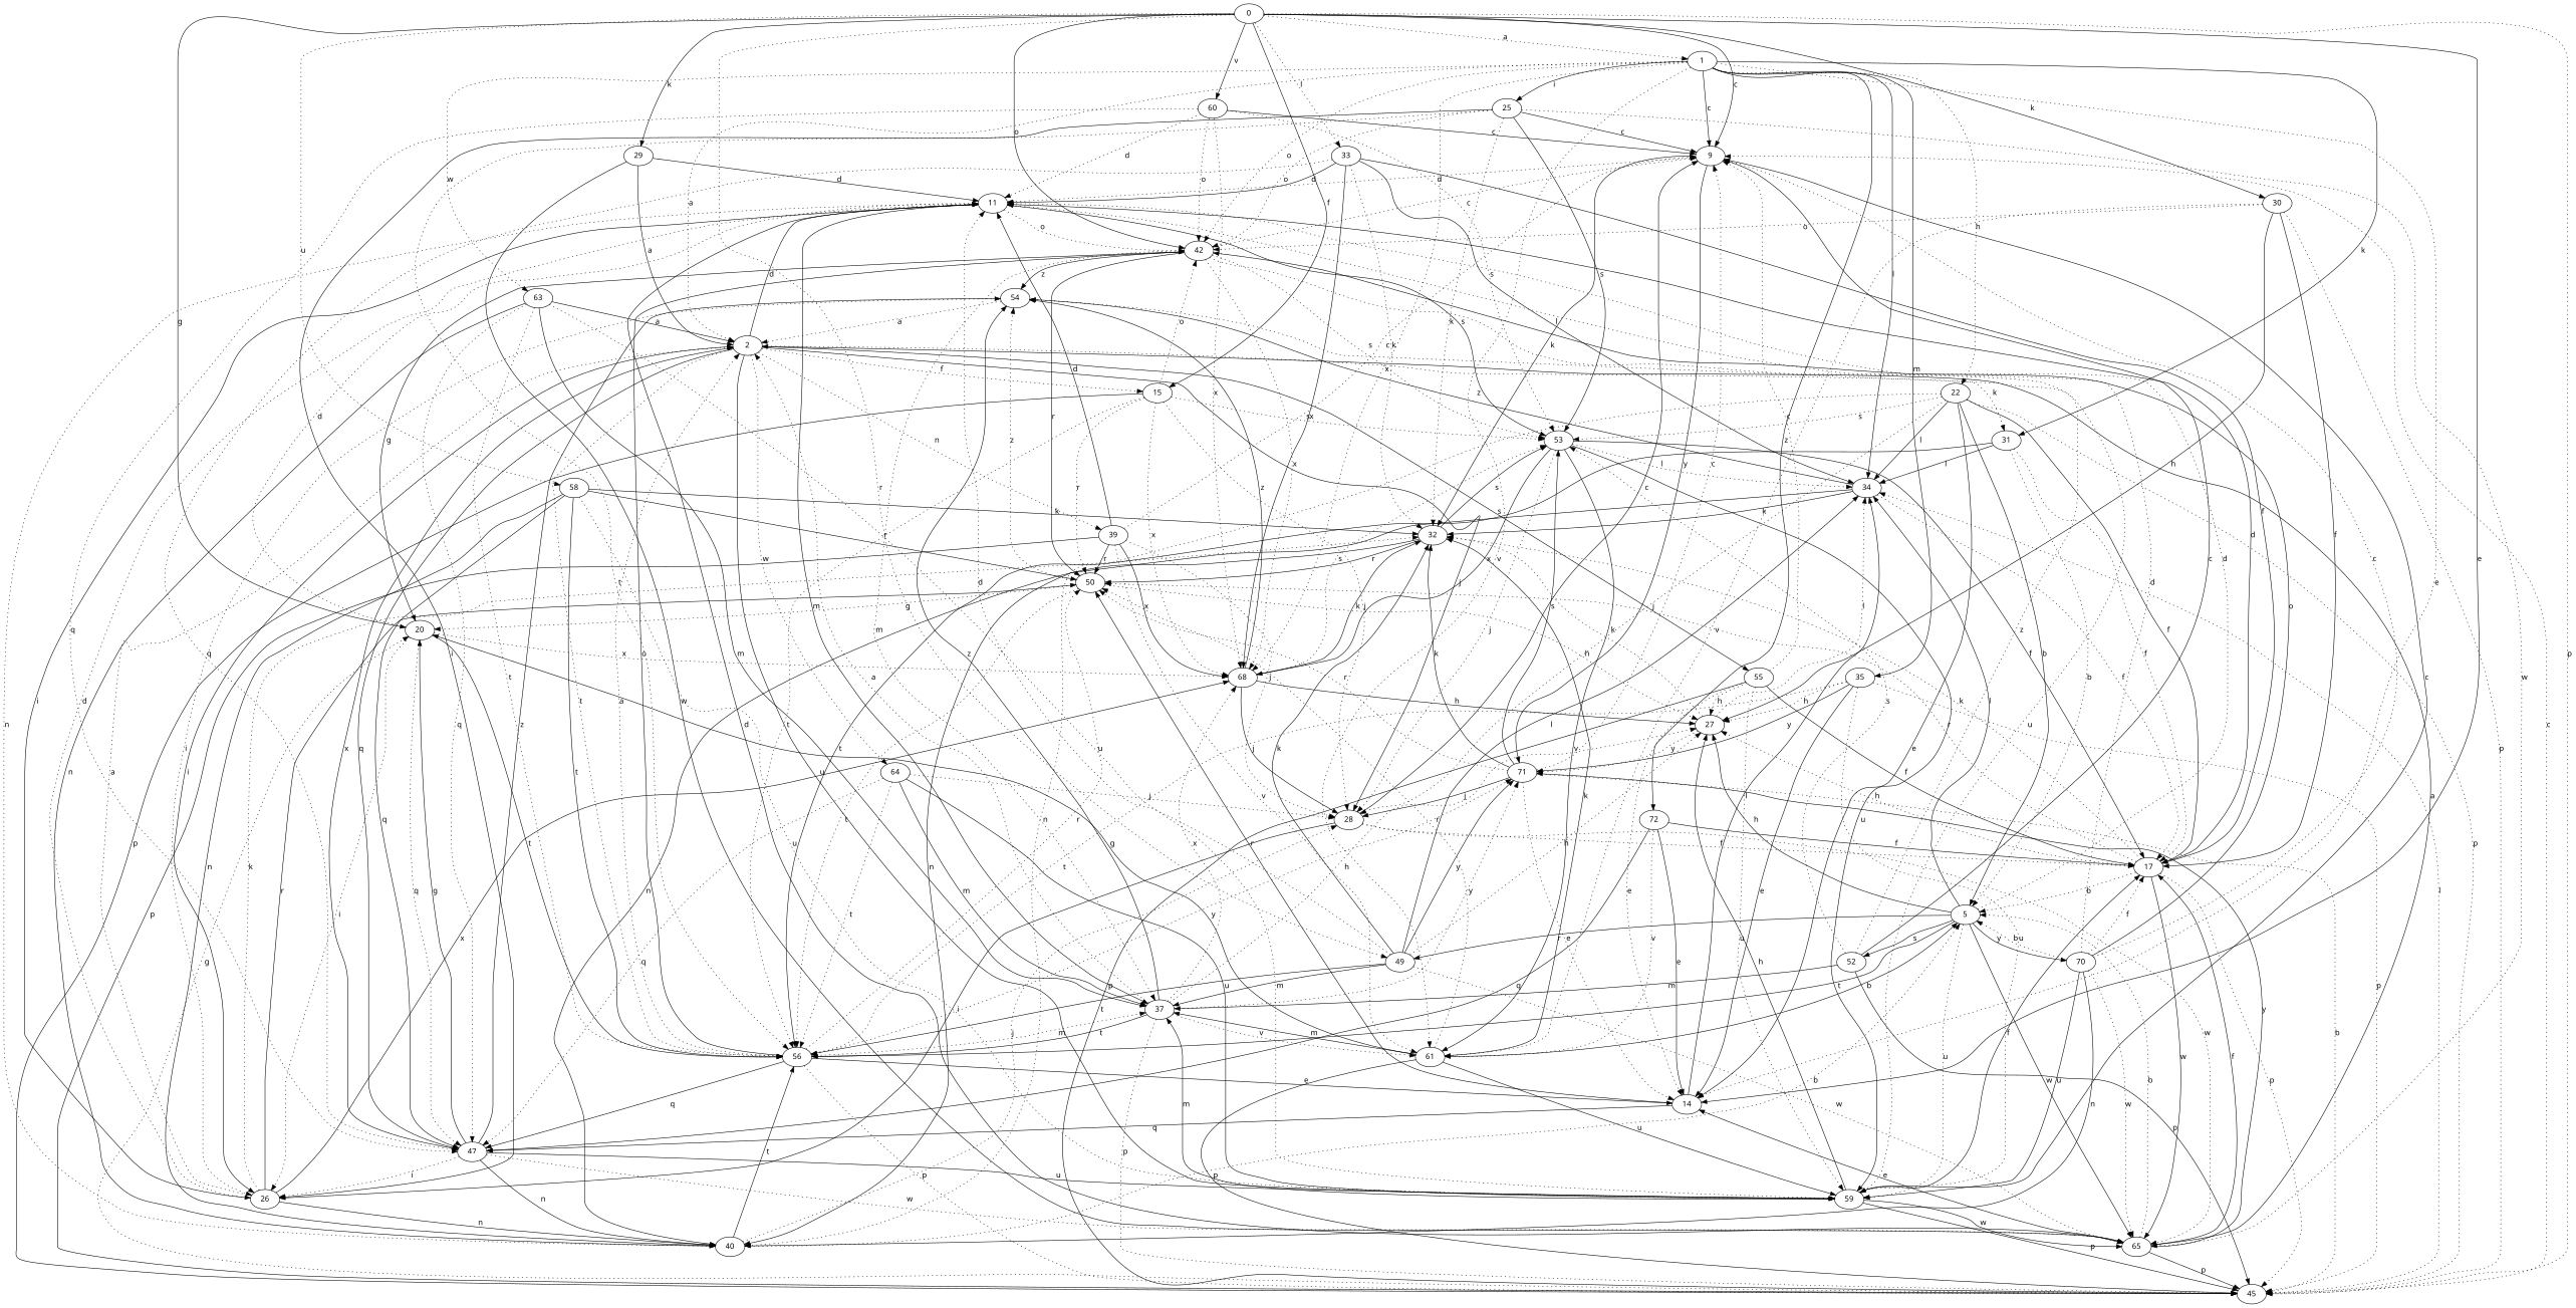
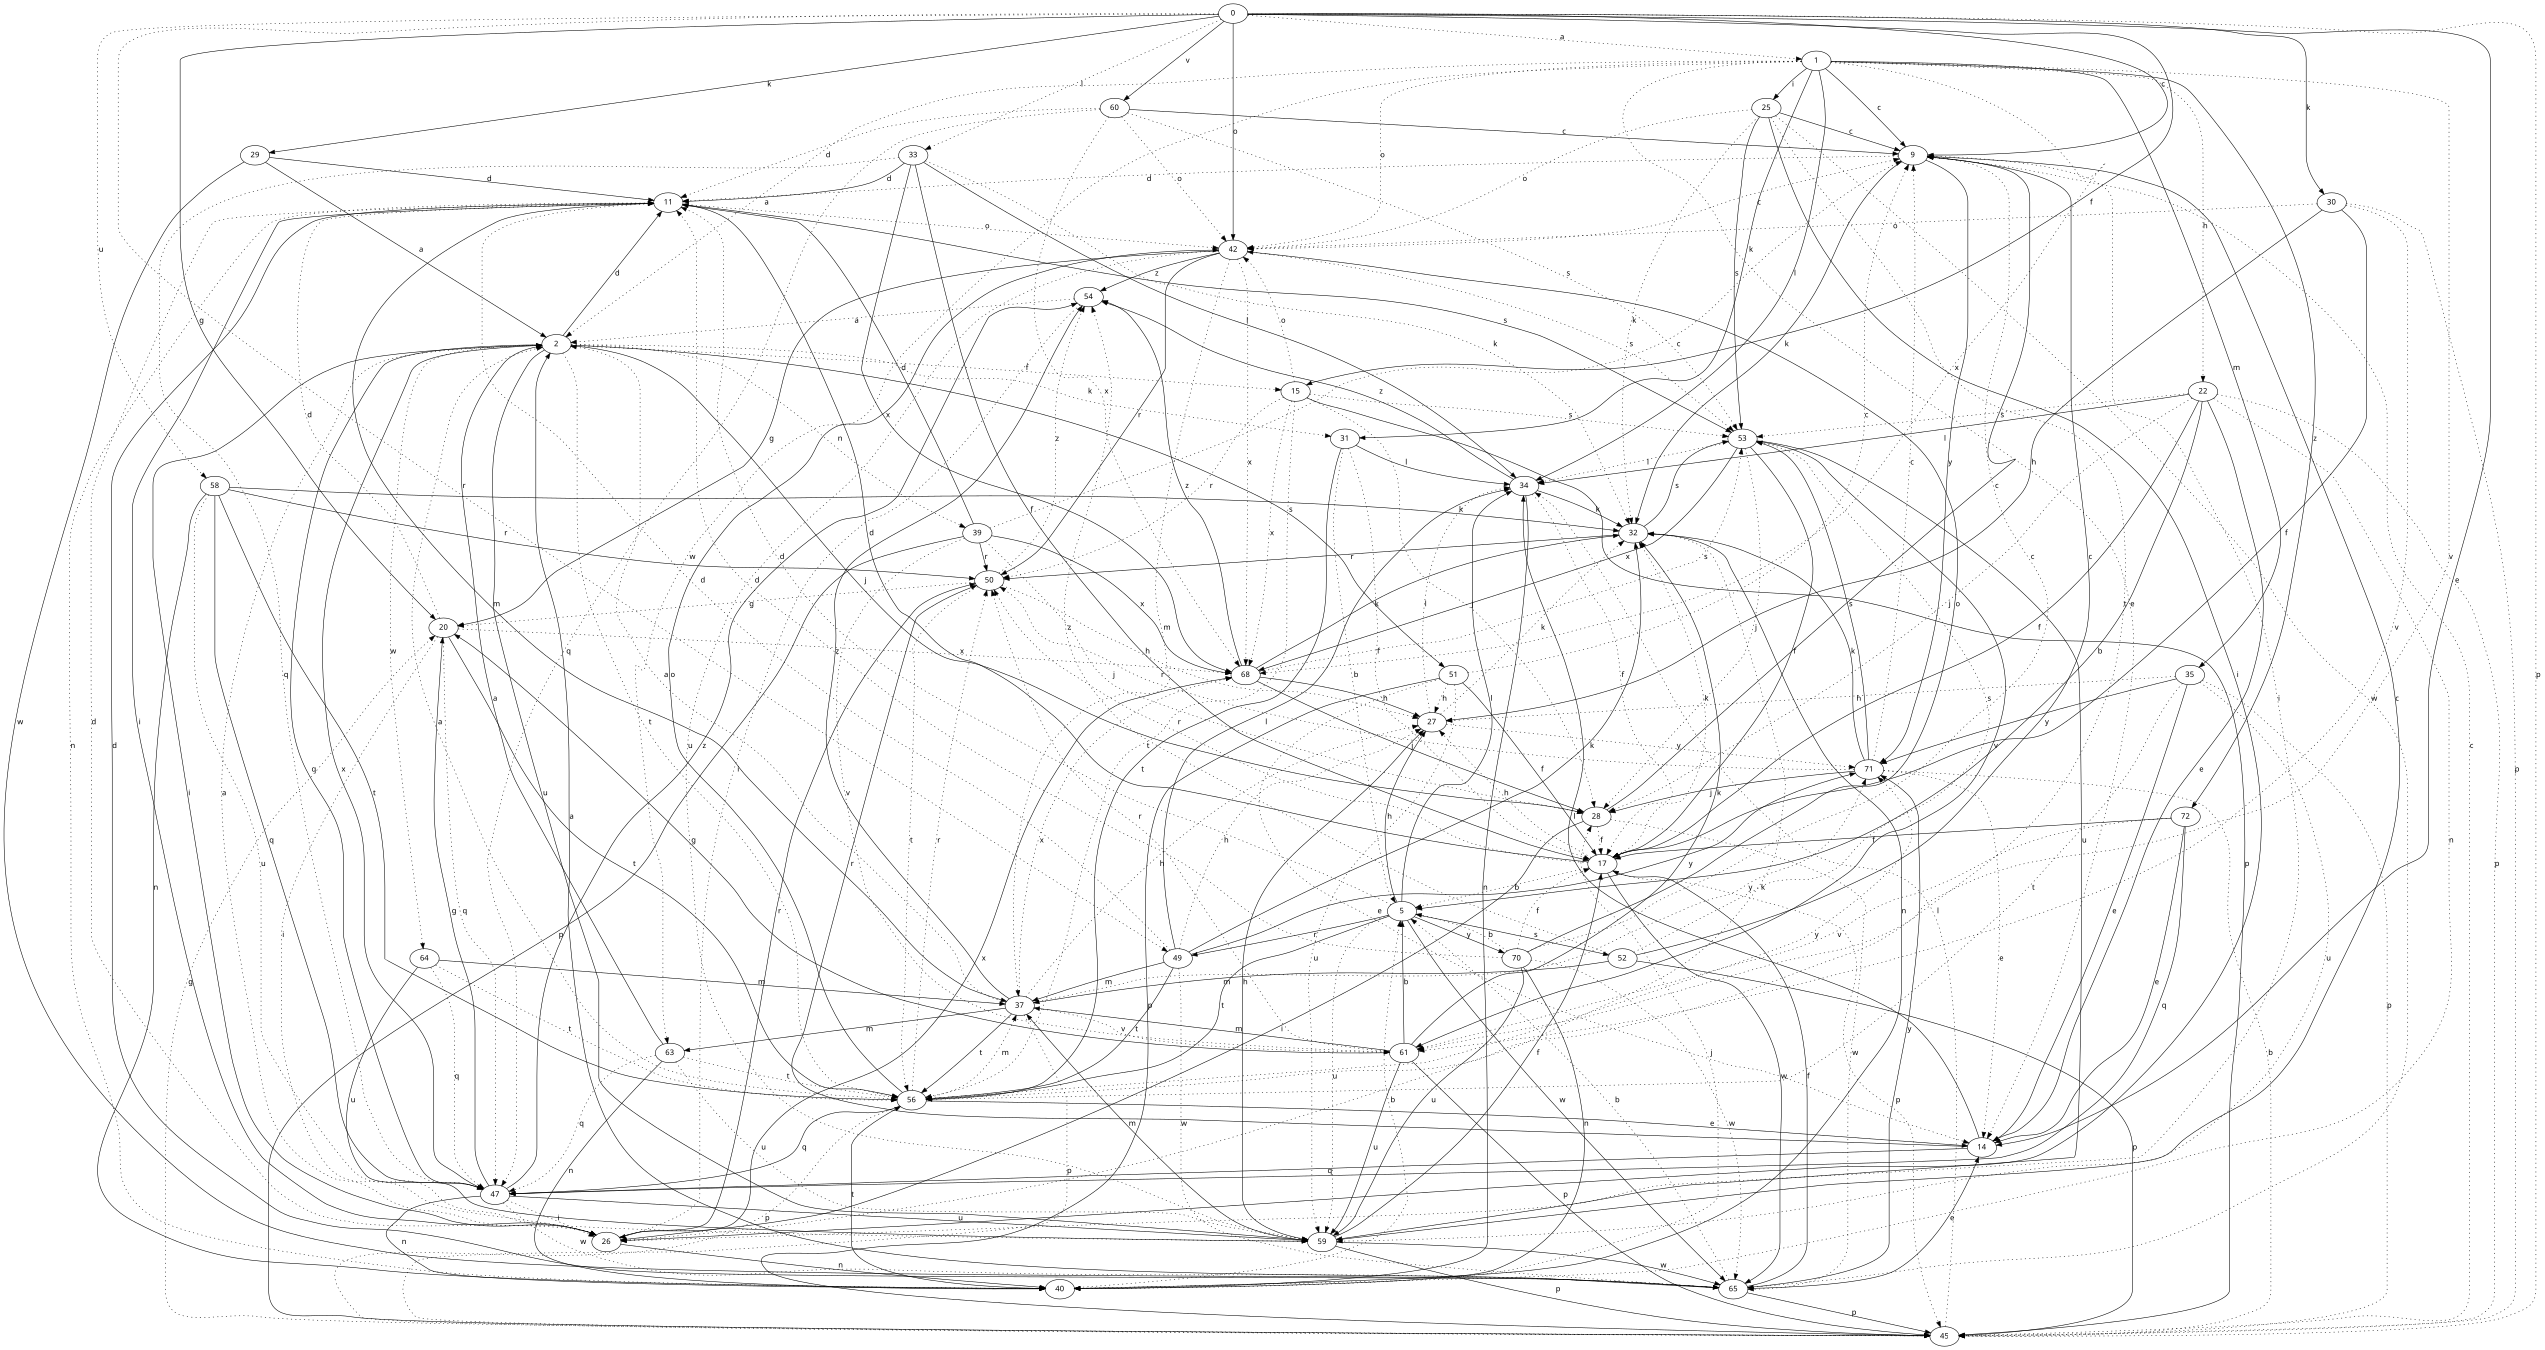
  strict digraph {
    fontname="Noto Sans"
    node [fontname="Noto Sans"]
    edge [fontname="Noto Sans" style=solid]
    0
    1
    9
    14
    15
    20
    29
    30
    33
    42
    45
    49
    58
    60
    2
    22
    25
    31
    34
    35
    61
    63
    68
    72
    11
    26
    32
    71
    47
    50
    28
    56
    53
    65
    n35 [label=27]
    17
    59
    37
    n39 [label=54]
    40
    39
-   51 [label=55]
+   51
    64
    5
    52
    70
    0 -> 1 [label=a style=dotted]
    0 -> 9 [label=c]
    0 -> 14 [label=e]
    0 -> 15 [label=f]
    0 -> 20 [label=g]
    0 -> 29 [label=k]
    0 -> 30 [label=k]
    0 -> 33 [label=l style=dotted]
    0 -> 42 [label=o]
    0 -> 45 [label=p style=dotted]
    0 -> 49 [label=r style=dotted]
    0 -> 58 [label=u style=dotted]
    0 -> 60 [label=v]
    1 -> 9 [label=c]
    1 -> 14 [label=e style=dotted]
    1 -> 42 [label=o style=dotted]
    1 -> 2 [label=a style=dotted]
    1 -> 22 [label=h style=dotted]
    1 -> 25 [label=i]
    1 -> 31 [label=k]
    1 -> 34 [label=l]
    1 -> 35 [label=m]
    1 -> 61 [label=v style=dotted]
    1 -> 63 [label=w style=dotted]
    1 -> 68 [label=x style=dotted]
    1 -> 72 [label=z]
    9 -> 11 [label=d style=dotted]
+   9 -> 26 [label=i style=dotted]
    9 -> 32 [label=k]
    9 -> 71 [label=y]
    14 -> 34 [label=l]
    14 -> 47 [label=q]
    14 -> 50 [label=r]
    15 -> 42 [label=o style=dotted]
    15 -> 45 [label=p]
    15 -> 68 [label=x style=dotted]
    15 -> 50 [label=r style=dotted]
    15 -> 28 [label=j style=dotted]
    15 -> 56 [label=t style=dotted]
    15 -> 53 [label=s style=dotted]
    20 -> 68 [label=x style=dotted]
    20 -> 11 [label=d style=dotted]
    20 -> 26 [label=i style=dotted]
    20 -> 47 [label=q style=dotted]
    20 -> 56 [label=t]
    29 -> 2 [label=a]
    29 -> 11 [label=d]
    29 -> 65 [label=w]
    30 -> 42 [label=o style=dotted]
    30 -> 45 [label=p style=dotted]
    30 -> 61 [label=v style=dotted]
    30 -> n35 [label=h]
    30 -> 17 [label=f]
    33 -> 34 [label=l]
    33 -> 68 [label=x]
    33 -> 11 [label=d]
    33 -> 32 [label=k style=dotted]
    33 -> 47 [label=q style=dotted]
    33 -> 17 [label=f]
    42 -> 9 [label=c style=dotted]
    42 -> 20 [label=g]
    42 -> 68 [label=x style=dotted]
    42 -> 50 [label=r]
    42 -> 53 [label=s style=dotted]
    42 -> 59 [label=u style=dotted]
    42 -> 37 [label=m style=dotted]
    42 -> n39 [label=z]
    45 -> 9 [label=c style=dotted]
    45 -> 20 [label=g style=dotted]
    45 -> 34 [label=l style=dotted]
    49 -> 34 [label=l]
    49 -> 11 [label=d style=dotted]
    49 -> 32 [label=k]
    49 -> 71 [label=y]
    49 -> 56 [label=t]
    49 -> 65 [label=w style=dotted]
    49 -> n35 [label=h style=dotted]
    49 -> 37 [label=m]
    58 -> 32 [label=k]
    58 -> 47 [label=q]
    58 -> 50 [label=r]
    58 -> 56 [label=t]
    58 -> 59 [label=u style=dotted]
    58 -> 40 [label=n]
    60 -> 9 [label=c]
    60 -> 42 [label=o style=dotted]
    60 -> 68 [label=x style=dotted]
    60 -> 11 [label=d style=dotted]
    60 -> 47 [label=q style=dotted]
    60 -> 53 [label=s style=dotted]
    2 -> 15 [label=f style=dotted]
    2 -> 31 [label=k style=dotted]
    2 -> 11 [label=d]
    2 -> 26 [label=i]
    2 -> 47 [label=q]
    2 -> 28 [label=j]
    2 -> 56 [label=t style=dotted]
    2 -> 59 [label=u]
    2 -> 39 [label=n style=dotted]
    2 -> 51 [label=s]
    2 -> 64 [label=w style=dotted]
    22 -> 14 [label=e]
    22 -> 45 [label=p style=dotted]
    22 -> 34 [label=l]
    22 -> 28 [label=j style=dotted]
    22 -> 53 [label=s style=dotted]
    22 -> 17 [label=f]
    22 -> 40 [label=n style=dotted]
    22 -> 5 [label=b]
    25 -> 9 [label=c]
    25 -> 42 [label=o style=dotted]
    25 -> 26 [label=i]
    25 -> 32 [label=k style=dotted]
    25 -> 56 [label=t style=dotted]
    25 -> 53 [label=s]
    25 -> 65 [label=w style=dotted]
    31 -> 34 [label=l]
    31 -> 56 [label=t]
    31 -> 17 [label=f style=dotted]
    31 -> 5 [label=b style=dotted]
    34 -> 32 [label=k]
    34 -> 17 [label=f style=dotted]
    34 -> n39 [label=z]
    34 -> 40 [label=n]
    35 -> 14 [label=e]
    35 -> 45 [label=p style=dotted]
    35 -> 71 [label=y]
    35 -> 56 [label=t style=dotted]
    35 -> n35 [label=h style=dotted]
    35 -> 59 [label=u style=dotted]
    61 -> 20 [label=g]
    61 -> 45 [label=p]
    61 -> 32 [label=k]
    61 -> 50 [label=r style=dotted]
    61 -> 59 [label=u]
    61 -> 37 [label=m]
    61 -> 5 [label=b]
    63 -> 2 [label=a]
    63 -> 47 [label=q style=dotted]
    63 -> 56 [label=t style=dotted]
    63 -> 59 [label=u style=dotted]
-   63 -> 37 [label=m]
+   37 -> 63 [label=m]
    63 -> 40 [label=n]
    68 -> 32 [label=k]
    68 -> 28 [label=j]
    68 -> 53 [label=s style=dotted]
    68 -> n35 [label=h]
    68 -> n39 [label=z]
    72 -> 14 [label=e]
    72 -> 61 [label=v style=dotted]
    72 -> 47 [label=q]
    72 -> 17 [label=f]
    11 -> 42 [label=o style=dotted]
    11 -> 26 [label=i]
    11 -> 53 [label=s]
    11 -> 37 [label=m]
    11 -> 40 [label=n style=dotted]
    26 -> 2 [label=a style=dotted]
    26 -> 68 [label=x]
    26 -> 11 [label=d style=dotted]
    26 -> 32 [label=k style=dotted]
    26 -> 50 [label=r]
    26 -> 40 [label=n]
    32 -> 50 [label=r]
    32 -> 53 [label=s]
    32 -> 40 [label=n]
    71 -> 9 [label=c style=dotted]
    71 -> 14 [label=e style=dotted]
    71 -> 45 [label=b style=dotted]
    71 -> 32 [label=k]
    71 -> 50 [label=r style=dotted]
    71 -> 28 [label=j]
    71 -> 53 [label=s]
    47 -> 20 [label=g]
    47 -> 2 [label=x]
    47 -> 26 [label=i style=dotted]
    47 -> 65 [label=w style=dotted]
    47 -> 59 [label=u]
    47 -> n39 [label=z]
    47 -> 40 [label=n]
    50 -> 20 [label=g style=dotted]
    50 -> 56 [label=t style=dotted]
    50 -> n35 [label=h style=dotted]
    50 -> n39 [label=z style=dotted]
    28 -> 9 [label=c]
    28 -> 26 [label=i]
    28 -> 65 [label=w style=dotted]
    28 -> 17 [label=f style=dotted]
    56 -> 14 [label=e]
    56 -> 42 [label=o]
    56 -> 45 [label=p style=dotted]
    56 -> 2 [label=a style=dotted]
    56 -> 71 [label=y style=dotted]
    56 -> 47 [label=q]
    56 -> 50 [label=r style=dotted]
    56 -> 37 [label=m style=dotted]
    53 -> 34 [label=l style=dotted]
    53 -> 61 [label=v]
    53 -> 68 [label=x]
    53 -> 28 [label=j style=dotted]
    53 -> 17 [label=f]
    53 -> 59 [label=u]
    65 -> 14 [label=e]
    65 -> 45 [label=p]
    65 -> 2 [label=a]
    65 -> 11 [label=d]
    65 -> 71 [label=y]
    65 -> 17 [label=f]
    65 -> 5 [label=b style=dotted]
    n35 -> 34 [label=l style=dotted]
    n35 -> 32 [label=k style=dotted]
    n35 -> 71 [label=y style=dotted]
    17 -> 45 [label=p style=dotted]
    17 -> 11 [label=d]
    17 -> 32 [label=k style=dotted]
    17 -> 50 [label=r style=dotted]
    17 -> 65 [label=w]
    17 -> n35 [label=h style=dotted]
    17 -> 5 [label=b style=dotted]
    59 -> 9 [label=c]
    59 -> 45 [label=p]
    59 -> 65 [label=w]
    59 -> n35 [label=h]
    59 -> 17 [label=f]
    59 -> 37 [label=m]
    37 -> 45 [label=p style=dotted]
    37 -> 2 [label=a style=dotted]
    37 -> 61 [label=v style=dotted]
    37 -> 68 [label=x style=dotted]
    37 -> 71 [label=y style=dotted]
    37 -> 56 [label=t]
    37 -> n35 [label=h style=dotted]
    37 -> n39 [label=z]
    n39 -> 2 [label=a style=dotted]
    n39 -> 26 [label=i style=dotted]
    40 -> 28 [label=j style=dotted]
    40 -> 56 [label=t]
    40 -> 5 [label=b style=dotted]
    39 -> 9 [label=c style=dotted]
    39 -> 45 [label=p]
    39 -> 61 [label=v style=dotted]
    39 -> 68 [label=x]
    39 -> 11 [label=d]
    39 -> 50 [label=r]
    39 -> 28 [label=j style=dotted]
    51 -> 9 [label=c style=dotted]
    51 -> 14 [label=e style=dotted]
    51 -> 45 [label=p]
    51 -> n35 [label=h style=dotted]
    51 -> 17 [label=f]
    51 -> 59 [label=u style=dotted]
    64 -> 47 [label=q style=dotted]
-   64 -> 28 [label=j style=dotted]
    64 -> 56 [label=t style=dotted]
    64 -> 59 [label=u]
    64 -> 37 [label=m]
    5 -> 49 [label=r]
    5 -> 34 [label=l]
    5 -> 11 [label=d style=dotted]
    5 -> 56 [label=t]
    5 -> 65 [label=w]
    5 -> n35 [label=h]
    5 -> 59 [label=u style=dotted]
    5 -> 52 [label=s]
    5 -> 70 [label=y]
    52 -> 9 [label=c]
    52 -> 45 [label=p]
    52 -> 53 [label=s style=dotted]
    52 -> 37 [label=m]
    52 -> n39 [label=z style=dotted]
    70 -> 9 [label=c style=dotted]
    70 -> 42 [label=o]
    70 -> 11 [label=d style=dotted]
    70 -> 65 [label=w style=dotted]
    70 -> 17 [label=f style=dotted]
    70 -> 59 [label=u]
    70 -> 40 [label=n]
    70 -> 5 [label=b style=dotted]
  }
